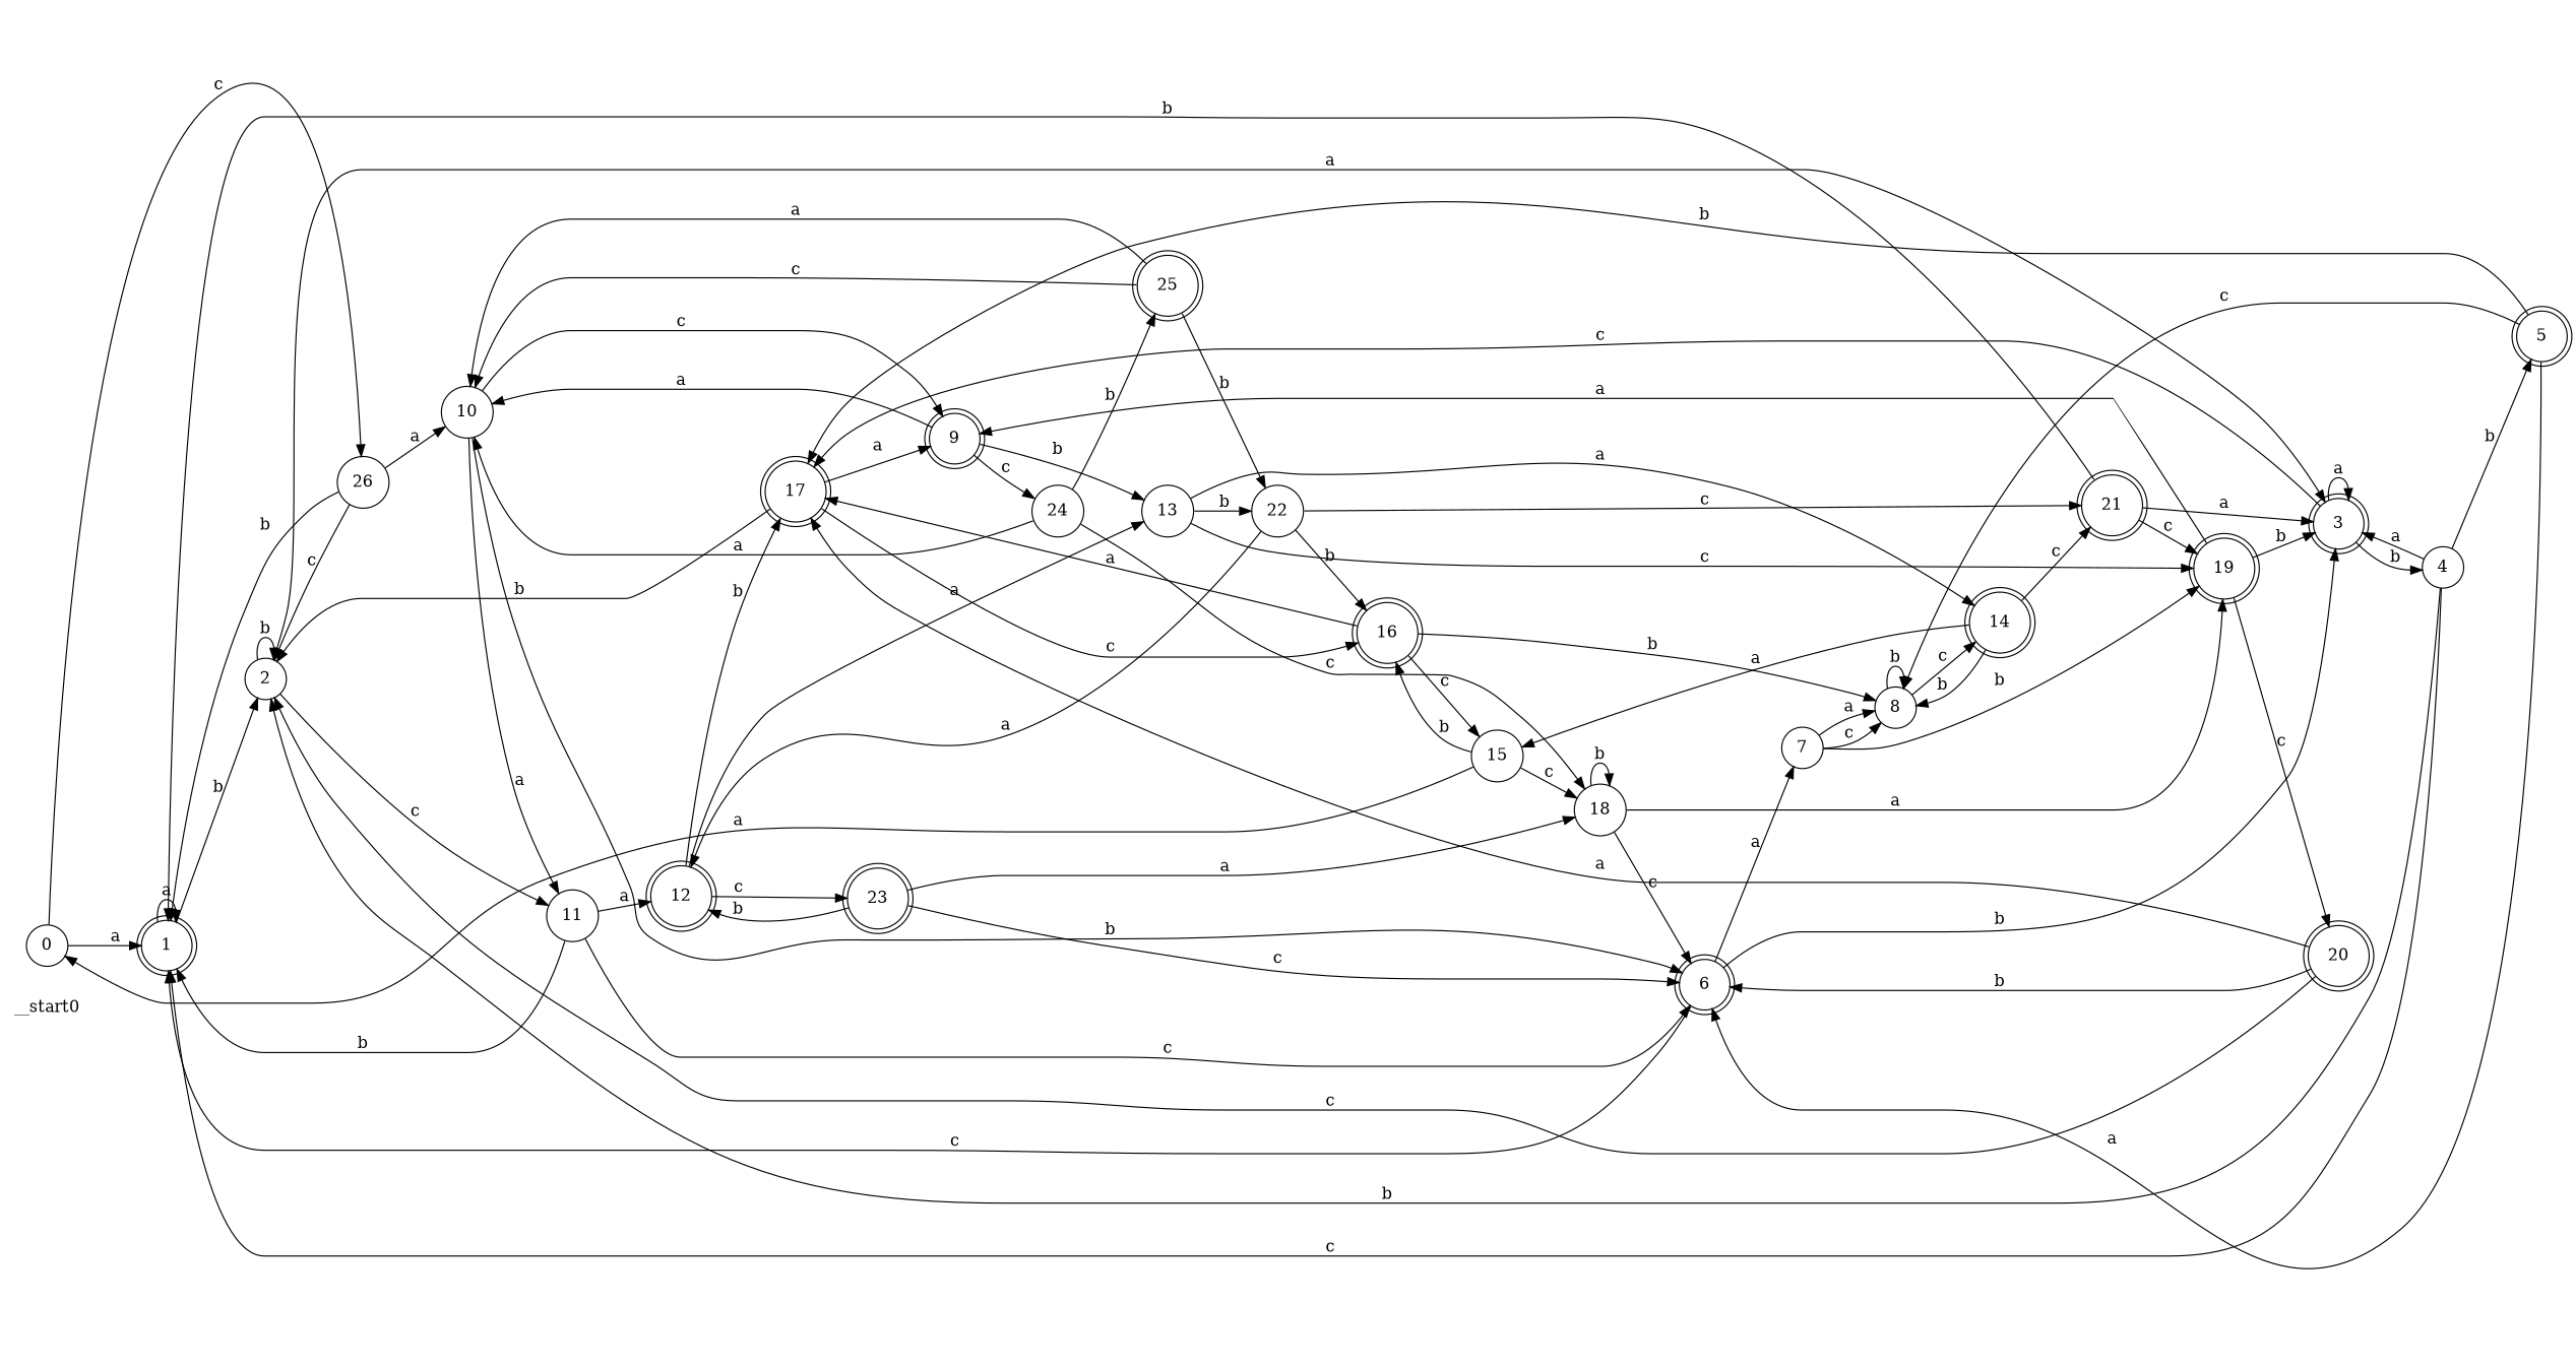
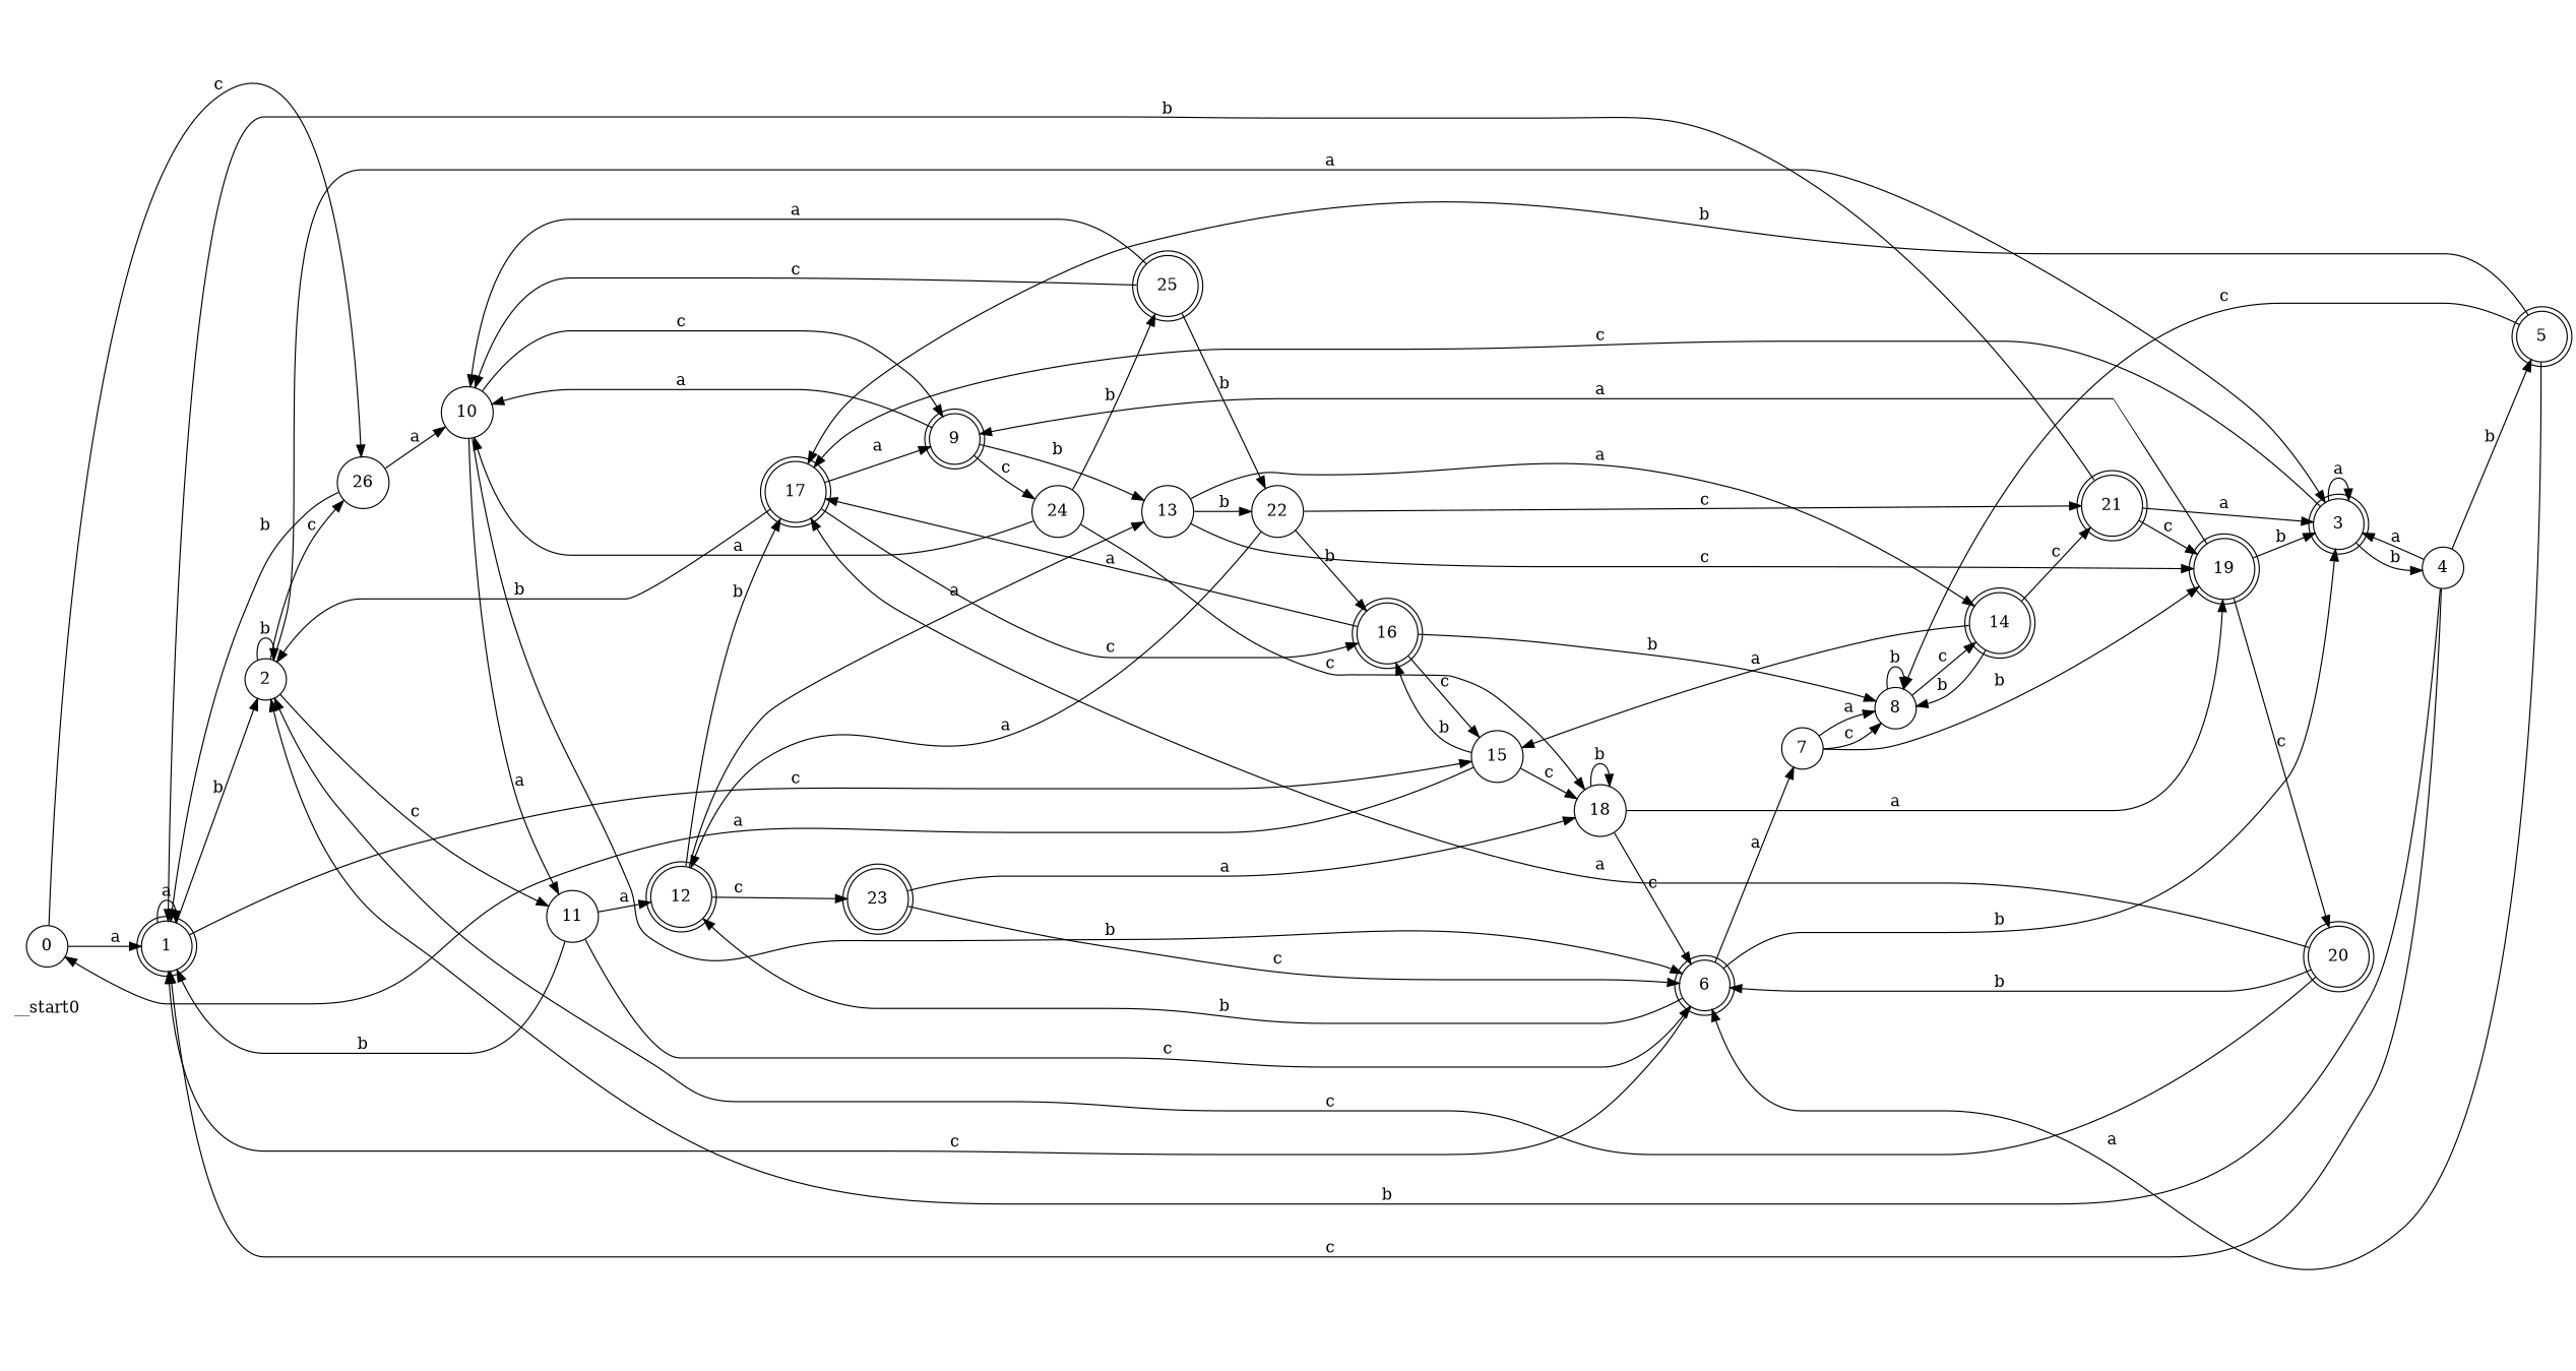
  digraph {
    rankdir=LR
    node [shape=doublecircle color=black fillcolor=white style="rounded,filled"]
    __start0 [shape=none color="" fillcolor="" style=""]
    n2 [label=0 shape=circle style=filled]
    n3 [label=1]
    n4 [label=26 shape=circle style=filled]
    n5 [label=2 shape=circle style=filled]
    n6 [label=15 shape=circle style=filled]
    n7 [label=3]
    n8 [label=11 shape=circle style=filled]
    n9 [label=10 shape=circle style=filled]
    n10 [label=16]
    n11 [label=18 shape=circle style=filled]
    n12 [label=4 shape=circle style=filled]
    n13 [label=17]
    n14 [label=6]
    n15 [label=12]
    n16 [label=5]
    n17 [label=9]
    n18 [label=8 shape=circle style=filled]
    n19 [label=7 shape=circle style=filled]
    n20 [label=14]
    n21 [label=19]
    n22 [label=20]
    n23 [label=13 shape=circle style=filled]
    n24 [label=24 shape=circle style=filled]
    n25 [label=21]
    n26 [label=22 shape=circle style=filled]
    n27 [label=25]
    n28 [label=23]
    n2 -> n3 [label=a]
    n2 -> n4 [label=c]
    n3 -> n3 [label=a]
    n3 -> n5 [label=b]
+   n3 -> n6 [label=c]
    n4 -> n3 [label=b]
-   n4 -> n5 [label=c]
+   n5 -> n4 [label=c]
    n4 -> n9 [label=a]
    n5 -> n5 [label=b]
    n5 -> n7 [label=a]
    n5 -> n8 [label=c]
    n6 -> n2 [label=a]
    n6 -> n10 [label=b]
    n6 -> n11 [label=c]
    n7 -> n7 [label=a]
    n7 -> n12 [label=b]
    n7 -> n13 [label=c]
    n8 -> n3 [label=b]
    n8 -> n14 [label=c]
    n8 -> n15 [label=a]
    n9 -> n8 [label=a]
    n9 -> n14 [label=b]
    n9 -> n17 [label=c]
    n10 -> n6 [label=c]
    n10 -> n13 [label=a]
    n10 -> n18 [label=b]
    n11 -> n11 [label=b]
    n11 -> n14 [label=c]
    n11 -> n21 [label=a]
    n12 -> n3 [label=c]
    n12 -> n5 [label=b]
    n12 -> n7 [label=a]
    n12 -> n16 [label=b]
    n13 -> n5 [label=b]
    n13 -> n10 [label=c]
    n13 -> n17 [label=a]
    n14 -> n3 [label=c]
    n14 -> n7 [label=b]
    n14 -> n19 [label=a]
    n15 -> n13 [label=b]
    n15 -> n23 [label=a]
    n15 -> n28 [label=c]
    n16 -> n13 [label=b]
    n16 -> n14 [label=a]
    n16 -> n18 [label=c]
    n17 -> n9 [label=a]
    n17 -> n23 [label=b]
    n17 -> n24 [label=c]
    n18 -> n18 [label=b]
    n18 -> n20 [label=c]
    n19 -> n18 [label=a]
    n19 -> n18 [label=c]
    n19 -> n21 [label=b]
    n20 -> n6 [label=a]
    n20 -> n18 [label=b]
    n20 -> n25 [label=c]
    n21 -> n7 [label=b]
    n21 -> n17 [label=a]
    n21 -> n22 [label=c]
    n22 -> n5 [label=c]
    n22 -> n13 [label=a]
    n22 -> n14 [label=b]
    n23 -> n20 [label=a]
    n23 -> n21 [label=c]
    n23 -> n26 [label=b]
    n24 -> n9 [label=a]
    n24 -> n11 [label=c]
    n24 -> n27 [label=b]
    n25 -> n3 [label=b]
    n25 -> n7 [label=a]
    n25 -> n21 [label=c]
    n26 -> n10 [label=b]
    n26 -> n15 [label=a]
    n26 -> n25 [label=c]
    n27 -> n9 [label=a]
    n27 -> n9 [label=c]
    n27 -> n26 [label=b]
    n28 -> n11 [label=a]
    n28 -> n14 [label=c]
-   n28 -> n15 [label=b]
+   n14 -> n15 [label=b]
  }
